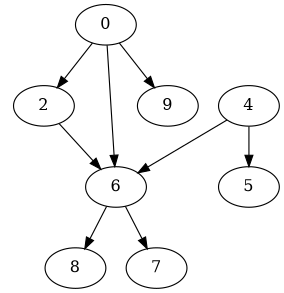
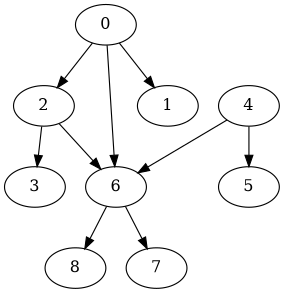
  digraph {
    0
-   1 [label=9]
+   1
    2
    6
+   3
    8
    7
    4
    5
    0 -> 1
    0 -> 2
    0 -> 6
    2 -> 6
+   2 -> 3
    6 -> 8
    6 -> 7
    4 -> 6
    4 -> 5
  }
